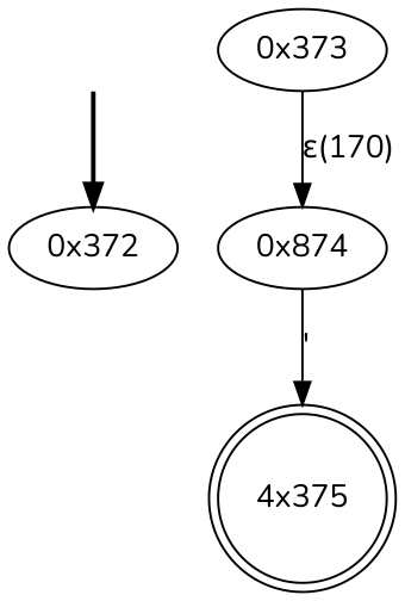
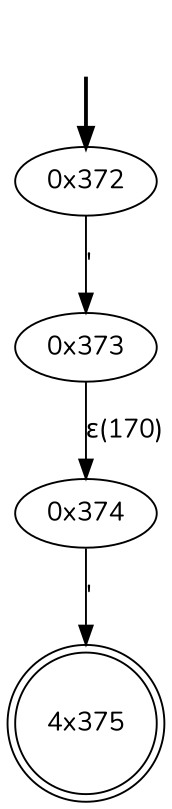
  digraph {
    fontname=Nunito
    node [fontname=Nunito]
    edge [fontname=Nunito]
    fake [style=invisible]
    "0x372" [root=true]
    "0x373"
-   "0x374" [label="0x874"]
+   "0x374"
    n5 [label="4x375" shape=doublecircle]
    fake -> "0x372" [style=bold]
+   "0x372" -> "0x373" [label="'"]
    "0x373" -> "0x374" [label="ε(170)"]
    "0x374" -> n5 [label="'"]
  }
